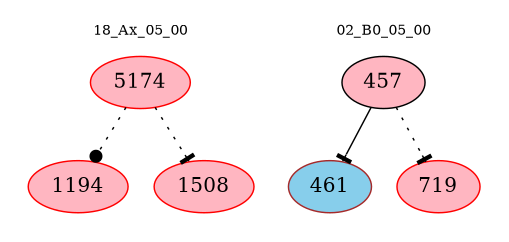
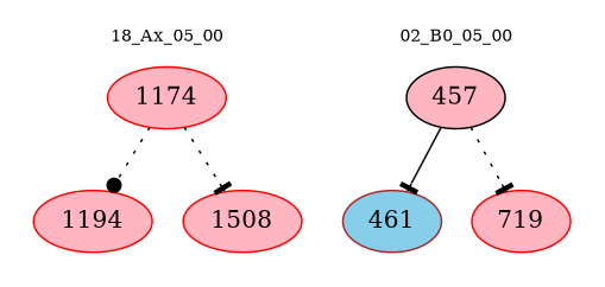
  digraph {
    node [color=red fillcolor=lightpink style=filled]
    edge [arrowhead=tee color=black style=dotted]
-   n1 [label=5174]
+   n1 [label=1174]
    n2 [label=1194]
    n3 [label=1508]
    n4 [color=black label=457]
    n5 [color=brown fillcolor=skyblue label=461]
    n6 [label=719]
    subgraph cluster_1 {
      color=white
      fontsize=10
      label="18_Ax_05_00"
      n1
      n2
      n3
    }
    subgraph cluster_2 {
      color=white
      fontsize=10
      label="02_B0_05_00"
      n4
      n5
      n6
    }
    n1 -> n2 [arrowhead=dot]
    n1 -> n3
    n4 -> n5 [style=solid]
    n4 -> n6
  }
